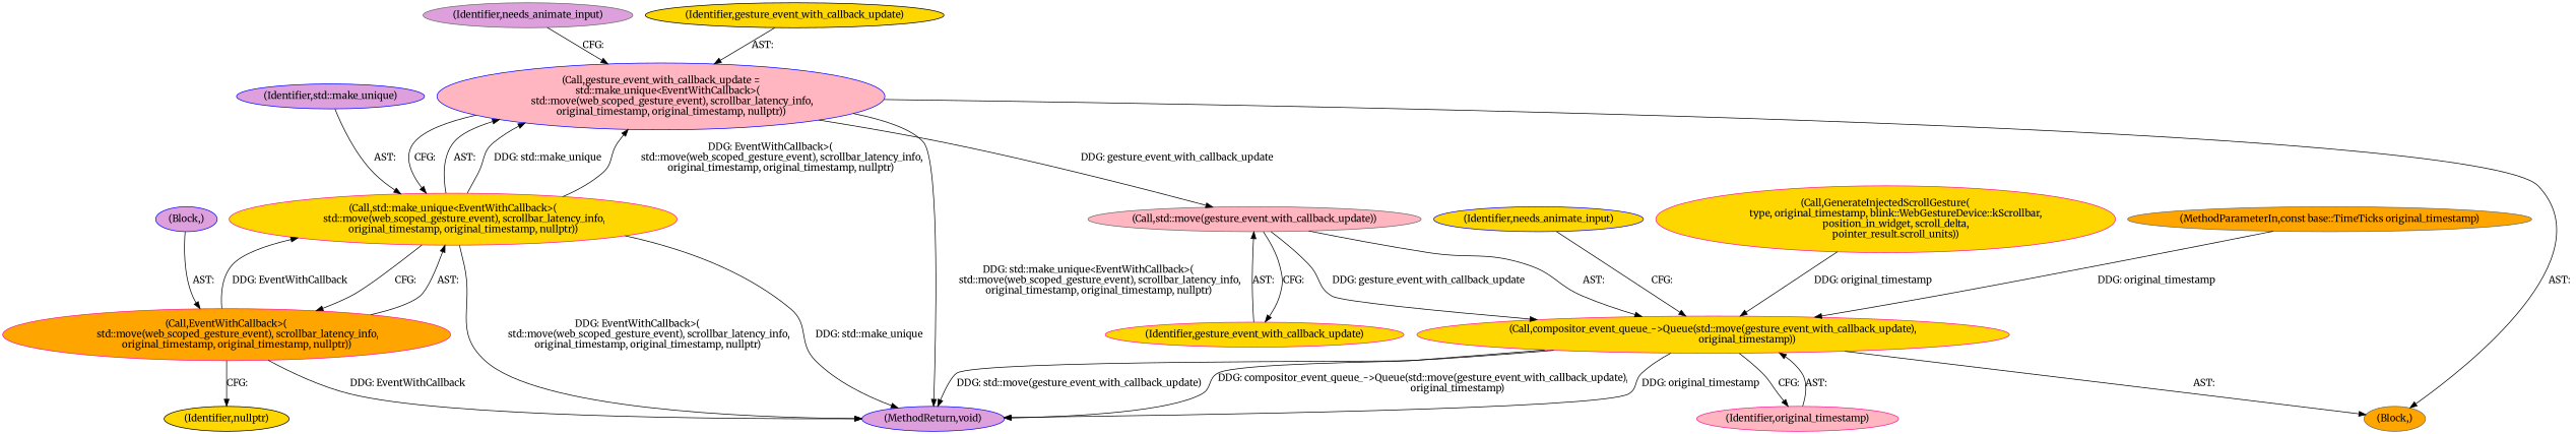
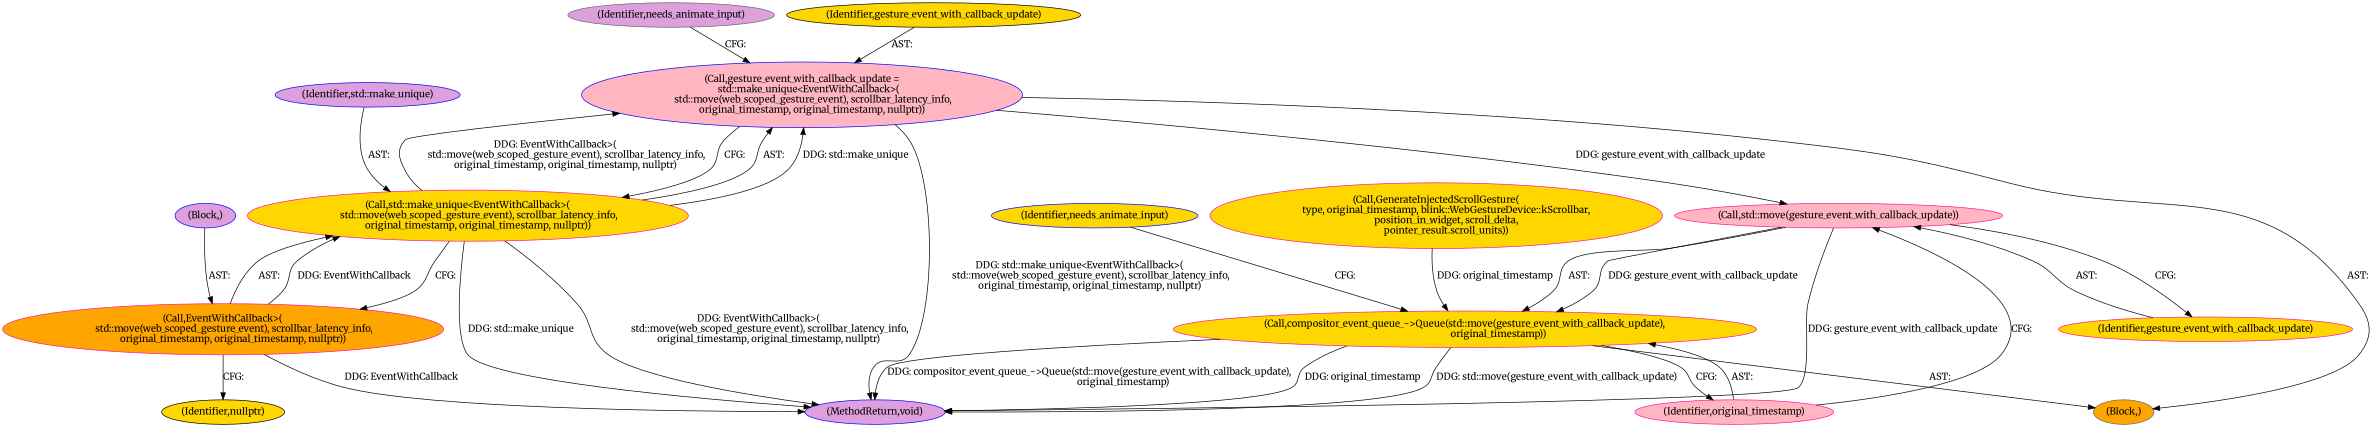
  digraph {
    fontname=Merriweather
    node [color=deeppink fillcolor=gold fontname=Merriweather style=filled]
    edge [fontname=Merriweather]
-   n1 [color=gray40 fillcolor=lightpink label="(Call,std::move(gesture_event_with_callback_update))"]
+   n1 [fillcolor=lightpink label="(Call,std::move(gesture_event_with_callback_update))"]
    n2 [label="(Call,compositor_event_queue_->Queue(std::move(gesture_event_with_callback_update),\n                                 original_timestamp))"]
    n3 [color=blue fillcolor=plum label="(MethodReturn,void)"]
    n4 [label="(Identifier,gesture_event_with_callback_update)"]
    n5 [color=gray40 fillcolor=orange label="(Block,)"]
    n6 [fillcolor=lightpink label="(Identifier,original_timestamp)"]
    n7 [color=blue fillcolor=lightpink label="(Call,gesture_event_with_callback_update =\n       std::make_unique<EventWithCallback>(\n           std::move(web_scoped_gesture_event), scrollbar_latency_info,\n          original_timestamp, original_timestamp, nullptr))"]
    n8 [label="(Call,std::make_unique<EventWithCallback>(\n           std::move(web_scoped_gesture_event), scrollbar_latency_info,\n          original_timestamp, original_timestamp, nullptr))"]
    n9 [fillcolor=orange label="(Call,EventWithCallback>(\n           std::move(web_scoped_gesture_event), scrollbar_latency_info,\n          original_timestamp, original_timestamp, nullptr))"]
    n10 [color=black label="(Identifier,nullptr)"]
    n11 [color=gray40 fillcolor=plum label="(Identifier,needs_animate_input)"]
    n12 [color=blue fillcolor=plum label="(Identifier,std::make_unique)"]
    n13 [label="(Call,GenerateInjectedScrollGesture(\n          type, original_timestamp, blink::WebGestureDevice::kScrollbar,\n          position_in_widget, scroll_delta,\n          pointer_result.scroll_units))"]
    n14 [color=blue fillcolor=plum label="(Block,)"]
-   n15 [color=gray40 fillcolor=orange label="(MethodParameterIn,const base::TimeTicks original_timestamp)"]
    n16 [color=blue label="(Identifier,needs_animate_input)"]
    n17 [color=black label="(Identifier,gesture_event_with_callback_update)"]
    n1 -> n2 [label="AST: "]
    n1 -> n2 [label="DDG: gesture_event_with_callback_update"]
+   n1 -> n3 [label="DDG: gesture_event_with_callback_update"]
    n1 -> n4 [label="CFG: "]
    n2 -> n3 [label="DDG: std::move(gesture_event_with_callback_update)"]
    n2 -> n3 [label="DDG: compositor_event_queue_->Queue(std::move(gesture_event_with_callback_update),\n                                 original_timestamp)"]
    n2 -> n3 [label="DDG: original_timestamp"]
    n2 -> n5 [label="AST: "]
    n2 -> n6 [label="CFG: "]
    n4 -> n1 [label="AST: "]
+   n6 -> n1 [label="CFG: "]
    n6 -> n2 [label="AST: "]
    n7 -> n1 [label="DDG: gesture_event_with_callback_update"]
    n7 -> n3 [label="DDG: std::make_unique<EventWithCallback>(\n           std::move(web_scoped_gesture_event), scrollbar_latency_info,\n          original_timestamp, original_timestamp, nullptr)"]
    n7 -> n5 [label="AST: "]
    n7 -> n8 [label="CFG: "]
    n8 -> n3 [label="DDG: EventWithCallback>(\n           std::move(web_scoped_gesture_event), scrollbar_latency_info,\n          original_timestamp, original_timestamp, nullptr)"]
    n8 -> n3 [label="DDG: std::make_unique"]
    n8 -> n7 [label="AST: "]
    n8 -> n7 [label="DDG: std::make_unique"]
    n8 -> n7 [label="DDG: EventWithCallback>(\n           std::move(web_scoped_gesture_event), scrollbar_latency_info,\n          original_timestamp, original_timestamp, nullptr)"]
    n8 -> n9 [label="CFG: "]
    n9 -> n3 [label="DDG: EventWithCallback"]
    n9 -> n8 [label="AST: "]
    n9 -> n8 [label="DDG: EventWithCallback"]
    n9 -> n10 [label="CFG: "]
    n11 -> n7 [label="CFG: "]
    n12 -> n8 [label="AST: "]
    n13 -> n2 [label="DDG: original_timestamp"]
    n14 -> n9 [label="AST: "]
-   n15 -> n2 [label="DDG: original_timestamp"]
    n16 -> n2 [label="CFG: "]
    n17 -> n7 [label="AST: "]
  }
